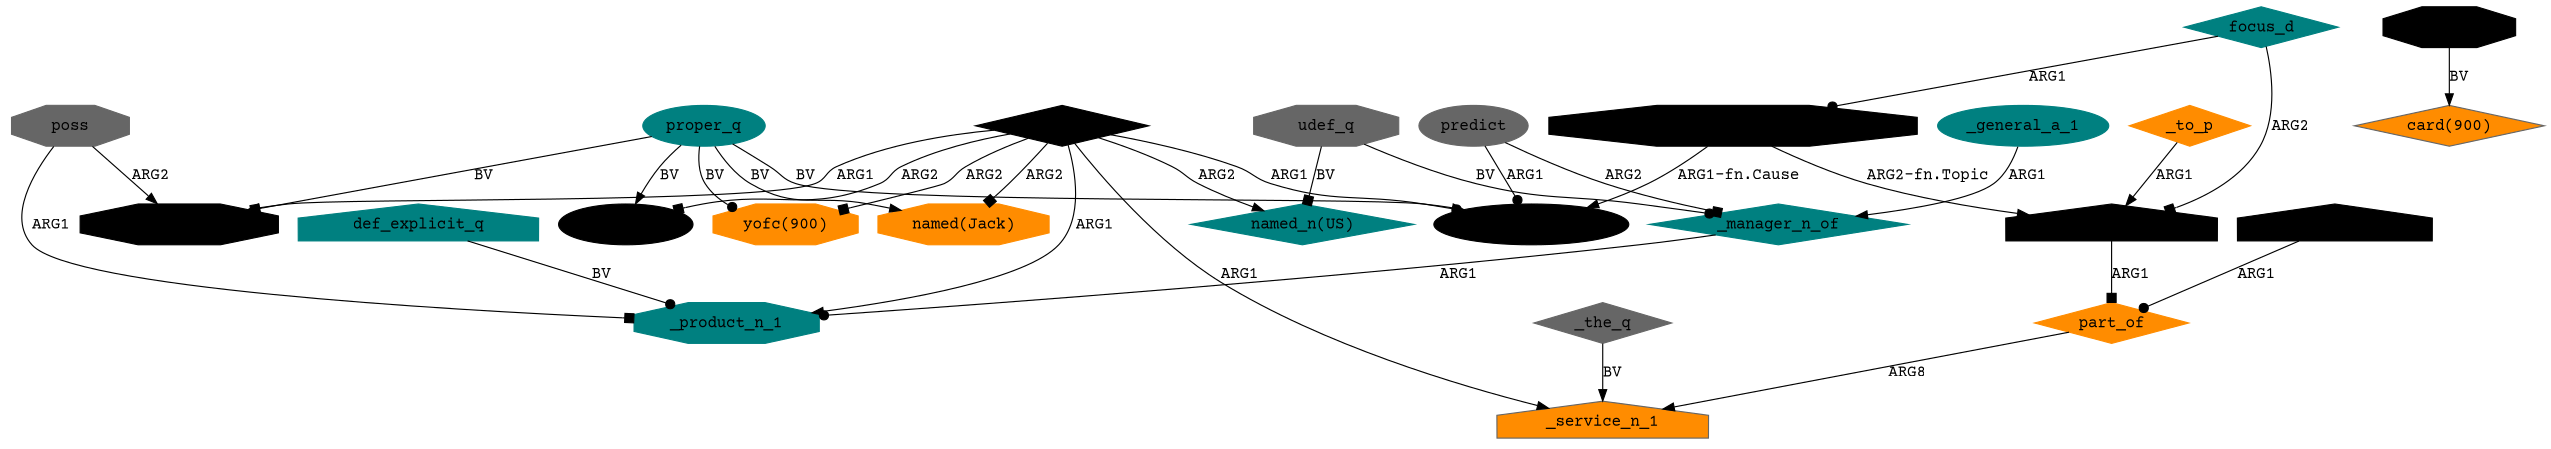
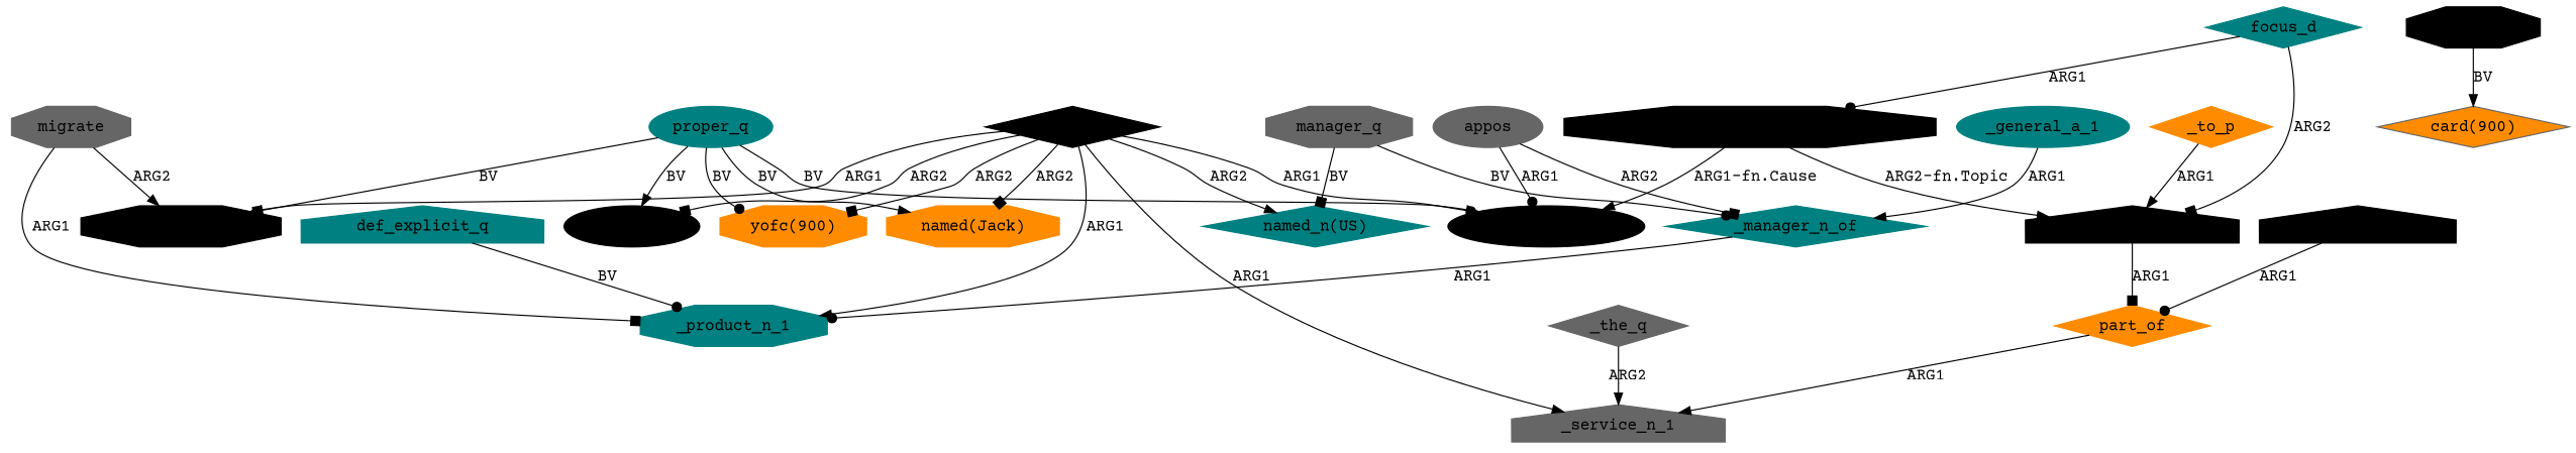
  digraph {
    fontname="Courier Prime"
    node [color=black fontname="Courier Prime" shape=octagon style=filled]
    edge [arrowhead=normal fontname="Courier Prime"]
    def_explicit_q [color=teal shape=house]
    _product_n_1 [color=teal]
    compound [shape=diamond]
    "named(Lawless)" [shape=ellipse]
    "named_n(US)" [color=teal shape=diamond]
    "yofc(800)" [shape=ellipse]
-   _service_n_1 [color=gray40 shape=house fillcolor=darkorange]
+   _service_n_1 [color=gray40 shape=house]
    "yofc(900)" [color=darkorange]
    "named(Sprint)"
    "named(Jack)" [color=darkorange]
-   udef_q [color=gray40]
+   udef_q [color=gray40 label=manager_q]
    _manager_n_of [color=teal shape=diamond]
    part_of [color=darkorange shape=diamond]
-   poss [color=gray40]
+   poss [color=gray40 label=migrate]
    proper_q [color=teal shape=ellipse]
    _the_q [color=gray40 shape=diamond]
    "_predict_v_1-fn.Predicting"
    _migrate_v_1 [shape=house]
    "much-many_a" [shape=house]
    _to_p [color=darkorange shape=diamond]
    "card(900)" [color=gray40 fillcolor=darkorange shape=diamond]
    focus_d [color=teal shape=diamond]
-   appos [color=gray40 shape=ellipse label=predict]
+   appos [color=gray40 shape=ellipse]
    number_q
    _general_a_1 [color=teal shape=ellipse]
    def_explicit_q -> _product_n_1 [arrowhead=dot label=BV]
    compound -> _product_n_1 [label=ARG1]
    compound -> "named(Lawless)" [arrowhead=dot label=ARG1]
    compound -> "named_n(US)" [label=ARG2]
    compound -> "yofc(800)" [arrowhead=box label=ARG2]
    compound -> _service_n_1 [label=ARG1]
    compound -> "yofc(900)" [arrowhead=box label=ARG2]
    compound -> "named(Sprint)" [label=ARG1]
    compound -> "named(Jack)" [arrowhead=box label=ARG2]
    udef_q -> "named_n(US)" [arrowhead=box label=BV]
    udef_q -> _manager_n_of [arrowhead=dot label=BV]
    _manager_n_of -> _product_n_1 [arrowhead=dot label=ARG1]
-   part_of -> _service_n_1 [label=ARG8]
+   part_of -> _service_n_1 [label=ARG1]
    poss -> _product_n_1 [arrowhead=box label=ARG1]
    poss -> "named(Sprint)" [label=ARG2]
    proper_q -> "named(Lawless)" [label=BV]
    proper_q -> "yofc(800)" [label=BV]
    proper_q -> "yofc(900)" [arrowhead=dot label=BV]
    proper_q -> "named(Sprint)" [arrowhead=box label=BV]
    proper_q -> "named(Jack)" [label=BV]
-   _the_q -> _service_n_1 [label=BV]
+   _the_q -> _service_n_1 [label=ARG2]
    "_predict_v_1-fn.Predicting" -> "named(Lawless)" [label="ARG1-fn.Cause"]
    "_predict_v_1-fn.Predicting" -> _migrate_v_1 [label="ARG2-fn.Topic"]
    _migrate_v_1 -> part_of [arrowhead=box label=ARG1]
    "much-many_a" -> part_of [arrowhead=dot label=ARG1]
    _to_p -> _migrate_v_1 [label=ARG1]
    focus_d -> "_predict_v_1-fn.Predicting" [arrowhead=dot label=ARG1]
    focus_d -> _migrate_v_1 [arrowhead=box label=ARG2]
    appos -> "named(Lawless)" [arrowhead=dot label=ARG1]
    appos -> _manager_n_of [arrowhead=box label=ARG2]
    number_q -> "card(900)" [label=BV]
    _general_a_1 -> _manager_n_of [label=ARG1]
  }
